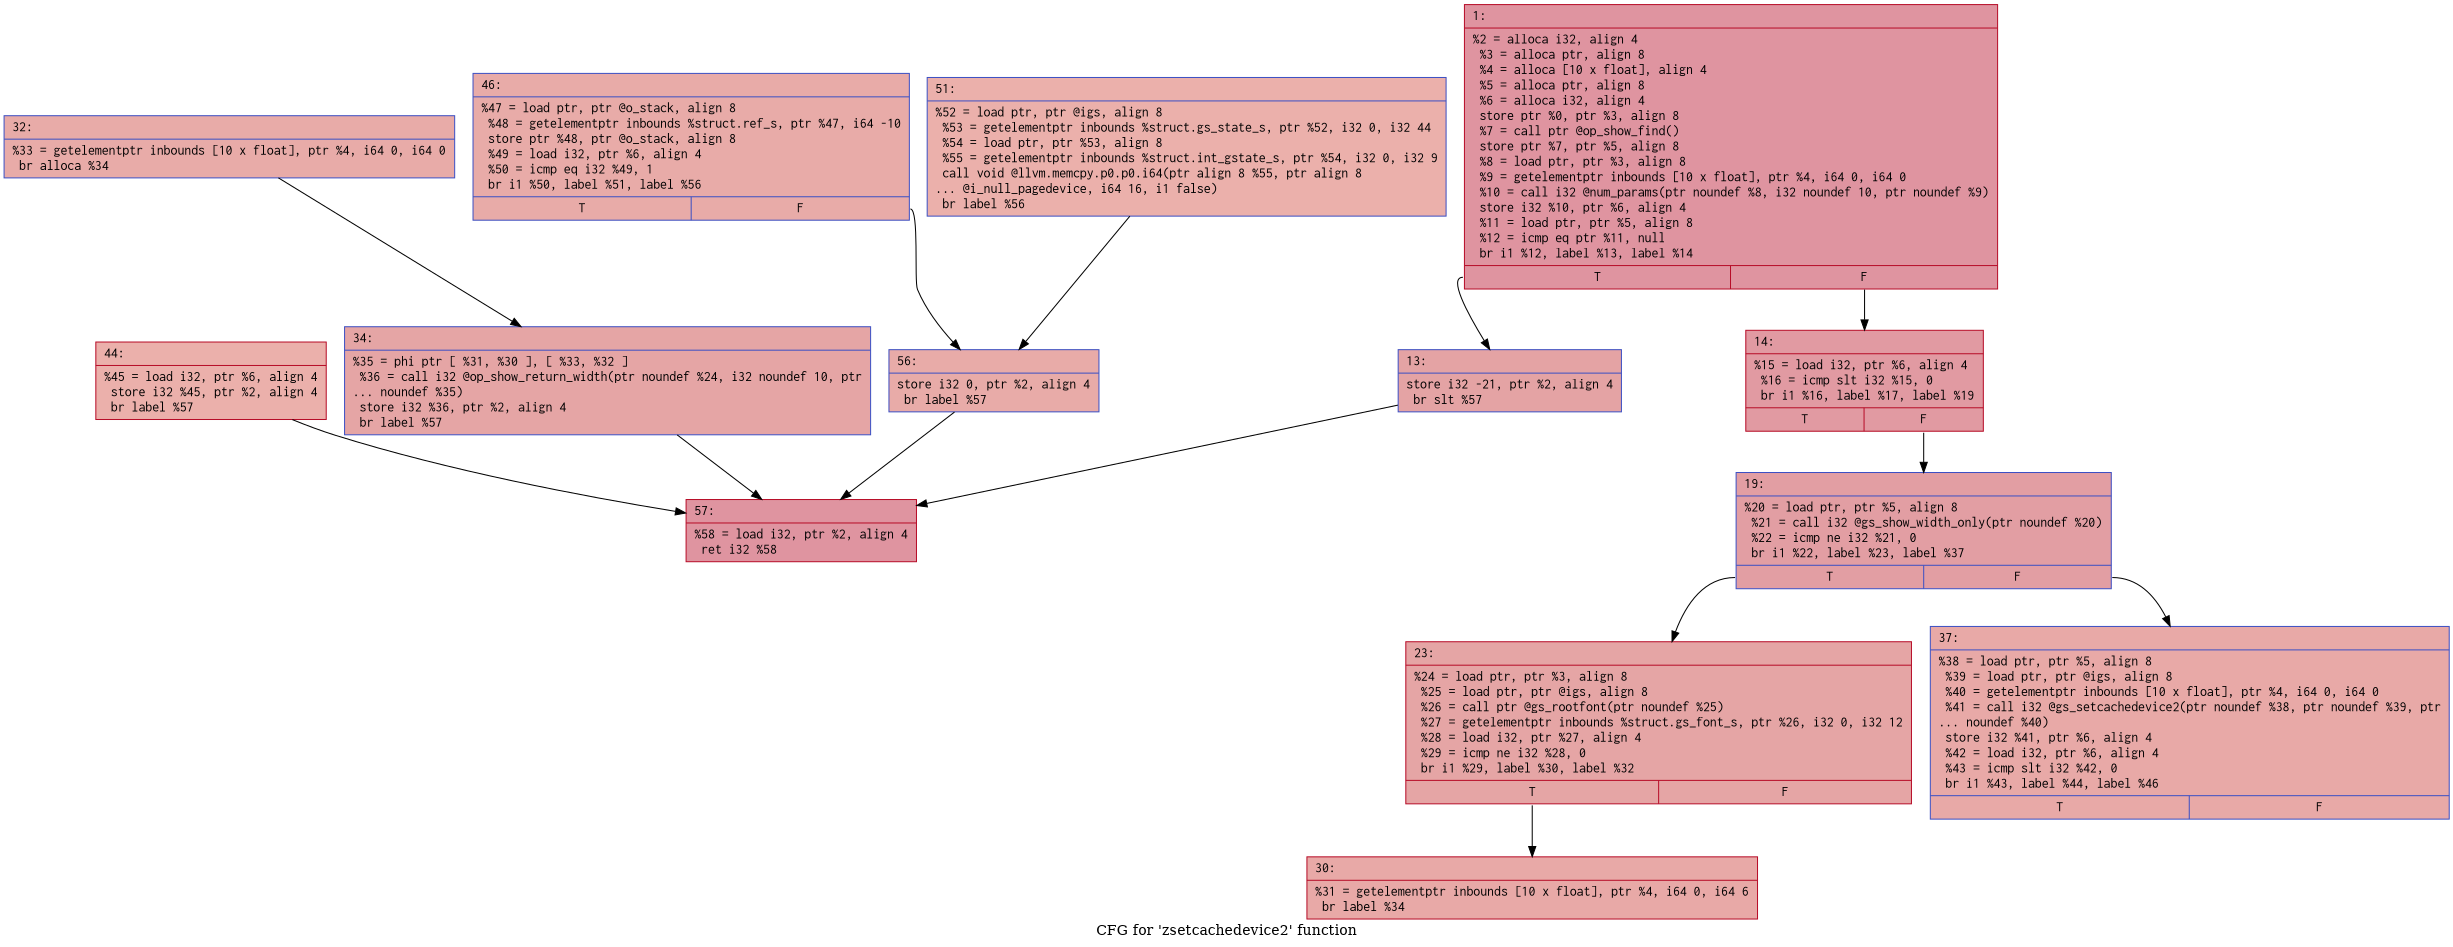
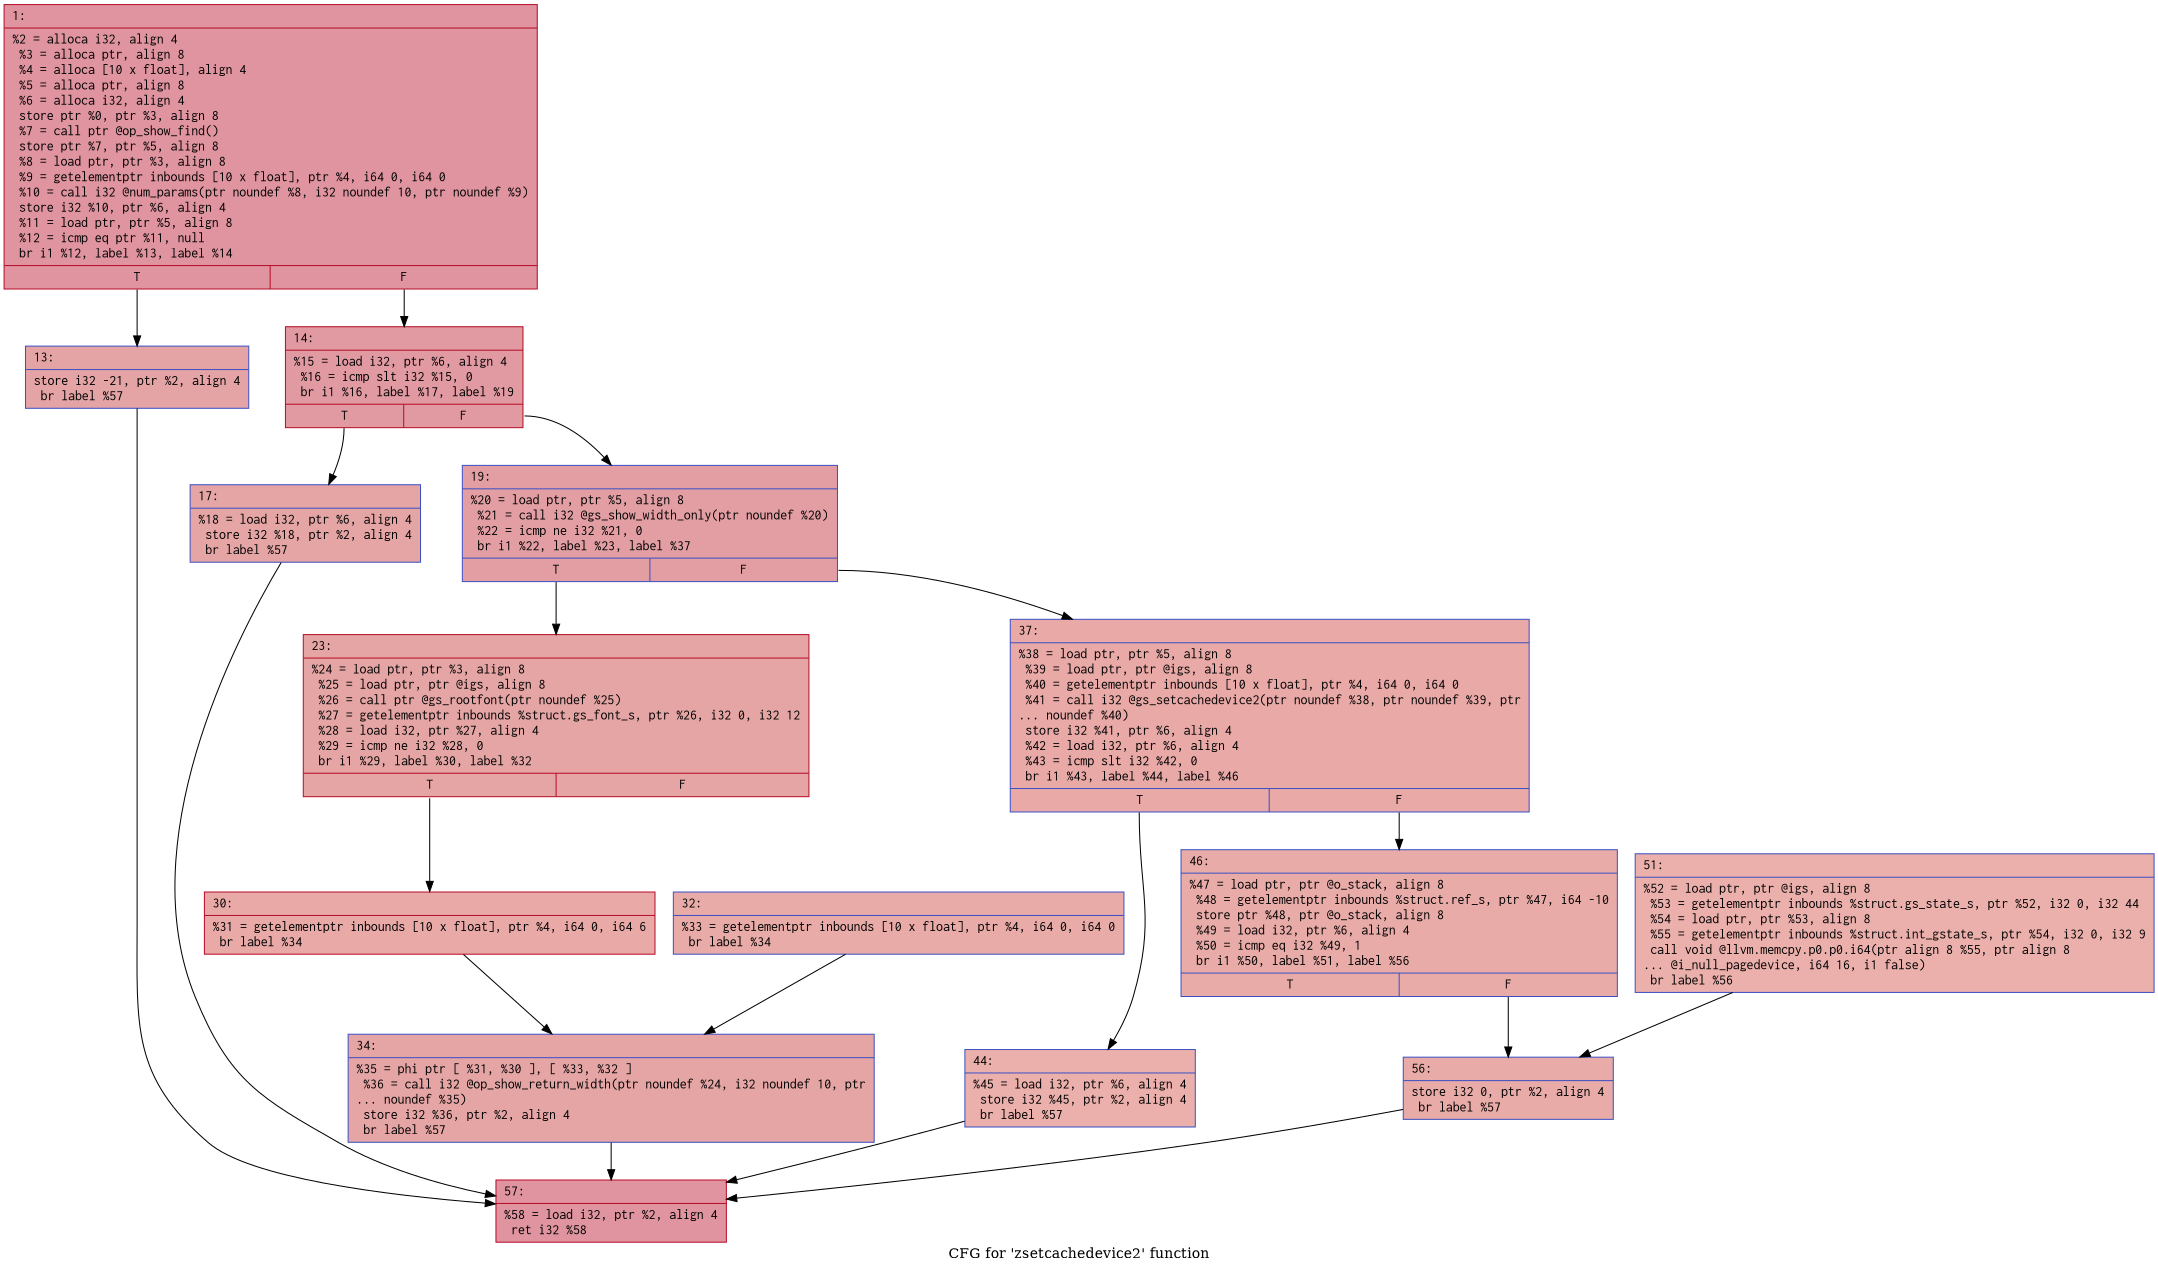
  digraph {
    label="CFG for 'zsetcachedevice2' function"
    node [color="#3d50c3ff" fillcolor="#c5333470" fontname=Courier shape=record style=filled]
    n1 [color="#b70d28ff" fillcolor="#b70d2870" label="{1:\l|  %2 = alloca i32, align 4\l  %3 = alloca ptr, align 8\l  %4 = alloca [10 x float], align 4\l  %5 = alloca ptr, align 8\l  %6 = alloca i32, align 4\l  store ptr %0, ptr %3, align 8\l  %7 = call ptr @op_show_find()\l  store ptr %7, ptr %5, align 8\l  %8 = load ptr, ptr %3, align 8\l  %9 = getelementptr inbounds [10 x float], ptr %4, i64 0, i64 0\l  %10 = call i32 @num_params(ptr noundef %8, i32 noundef 10, ptr noundef %9)\l  store i32 %10, ptr %6, align 4\l  %11 = load ptr, ptr %5, align 8\l  %12 = icmp eq ptr %11, null\l  br i1 %12, label %13, label %14\l|{<s0>T|<s1>F}}"]
-   n2 [fillcolor="#c32e3170" label="{13:\l|  store i32 -21, ptr %2, align 4\l  br slt %57\l}"]
+   n2 [fillcolor="#c32e3170" label="{13:\l|  store i32 -21, ptr %2, align 4\l  br label %57\l}"]
    n3 [color="#b70d28ff" fillcolor="#bb1b2c70" label="{14:\l|  %15 = load i32, ptr %6, align 4\l  %16 = icmp slt i32 %15, 0\l  br i1 %16, label %17, label %19\l|{<s0>T|<s1>F}}"]
    n4 [color="#b70d28ff" fillcolor="#b70d2870" label="{57:\l|  %58 = load i32, ptr %2, align 4\l  ret i32 %58\l}"]
+   n5 [label="{17:\l|  %18 = load i32, ptr %6, align 4\l  store i32 %18, ptr %2, align 4\l  br label %57\l}"]
    n6 [fillcolor="#be242e70" label="{19:\l|  %20 = load ptr, ptr %5, align 8\l  %21 = call i32 @gs_show_width_only(ptr noundef %20)\l  %22 = icmp ne i32 %21, 0\l  br i1 %22, label %23, label %37\l|{<s0>T|<s1>F}}"]
    n7 [color="#b70d28ff" label="{23:\l|  %24 = load ptr, ptr %3, align 8\l  %25 = load ptr, ptr @igs, align 8\l  %26 = call ptr @gs_rootfont(ptr noundef %25)\l  %27 = getelementptr inbounds %struct.gs_font_s, ptr %26, i32 0, i32 12\l  %28 = load i32, ptr %27, align 4\l  %29 = icmp ne i32 %28, 0\l  br i1 %29, label %30, label %32\l|{<s0>T|<s1>F}}"]
    n8 [fillcolor="#ca3b3770" label="{37:\l|  %38 = load ptr, ptr %5, align 8\l  %39 = load ptr, ptr @igs, align 8\l  %40 = getelementptr inbounds [10 x float], ptr %4, i64 0, i64 0\l  %41 = call i32 @gs_setcachedevice2(ptr noundef %38, ptr noundef %39, ptr\l... noundef %40)\l  store i32 %41, ptr %6, align 4\l  %42 = load i32, ptr %6, align 4\l  %43 = icmp slt i32 %42, 0\l  br i1 %43, label %44, label %46\l|{<s0>T|<s1>F}}"]
    n9 [color="#b70d28ff" fillcolor="#ca3b3770" label="{30:\l|  %31 = getelementptr inbounds [10 x float], ptr %4, i64 0, i64 6\l  br label %34\l}"]
-   n10 [color="#b70d28ff" fillcolor="#d24b4070" label="{44:\l|  %45 = load i32, ptr %6, align 4\l  store i32 %45, ptr %2, align 4\l  br label %57\l}"]
+   n10 [fillcolor="#d24b4070" label="{44:\l|  %45 = load i32, ptr %6, align 4\l  store i32 %45, ptr %2, align 4\l  br label %57\l}"]
    n11 [fillcolor="#cc403a70" label="{46:\l|  %47 = load ptr, ptr @o_stack, align 8\l  %48 = getelementptr inbounds %struct.ref_s, ptr %47, i64 -10\l  store ptr %48, ptr @o_stack, align 8\l  %49 = load i32, ptr %6, align 4\l  %50 = icmp eq i32 %49, 1\l  br i1 %50, label %51, label %56\l|{<s0>T|<s1>F}}"]
    n12 [label="{34:\l|  %35 = phi ptr [ %31, %30 ], [ %33, %32 ]\l  %36 = call i32 @op_show_return_width(ptr noundef %24, i32 noundef 10, ptr\l... noundef %35)\l  store i32 %36, ptr %2, align 4\l  br label %57\l}"]
-   n13 [fillcolor="#cc403a70" label="{32:\l|  %33 = getelementptr inbounds [10 x float], ptr %4, i64 0, i64 0\l  br alloca %34\l}"]
+   n13 [fillcolor="#cc403a70" label="{32:\l|  %33 = getelementptr inbounds [10 x float], ptr %4, i64 0, i64 0\l  br label %34\l}"]
    n14 [fillcolor="#cc403a70" label="{56:\l|  store i32 0, ptr %2, align 4\l  br label %57\l}"]
    n15 [fillcolor="#d24b4070" label="{51:\l|  %52 = load ptr, ptr @igs, align 8\l  %53 = getelementptr inbounds %struct.gs_state_s, ptr %52, i32 0, i32 44\l  %54 = load ptr, ptr %53, align 8\l  %55 = getelementptr inbounds %struct.int_gstate_s, ptr %54, i32 0, i32 9\l  call void @llvm.memcpy.p0.p0.i64(ptr align 8 %55, ptr align 8\l... @i_null_pagedevice, i64 16, i1 false)\l  br label %56\l}"]
    n1 -> n2 [tailport=s0]
    n1 -> n3 [tailport=s1]
    n2 -> n4
+   n3 -> n5 [tailport=s0]
    n3 -> n6 [tailport=s1]
+   n5 -> n4
    n6 -> n7 [tailport=s0]
    n6 -> n8 [tailport=s1]
    n7 -> n9 [tailport=s0]
+   n8 -> n10 [tailport=s0]
+   n8 -> n11 [tailport=s1]
+   n9 -> n12
    n10 -> n4
    n11 -> n14 [tailport=s1]
    n12 -> n4
    n13 -> n12
    n14 -> n4
    n15 -> n14
  }
